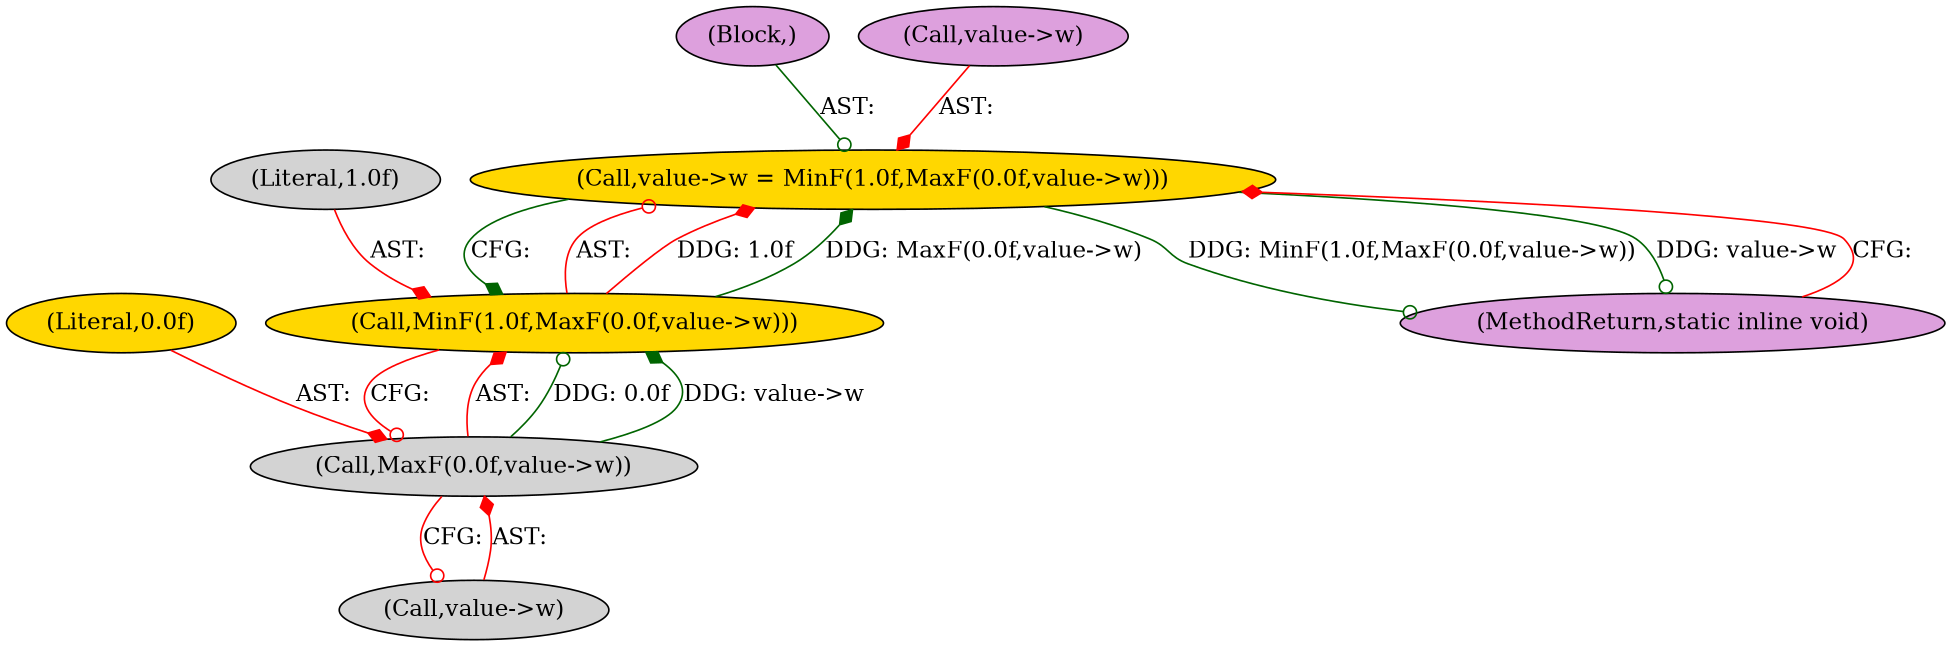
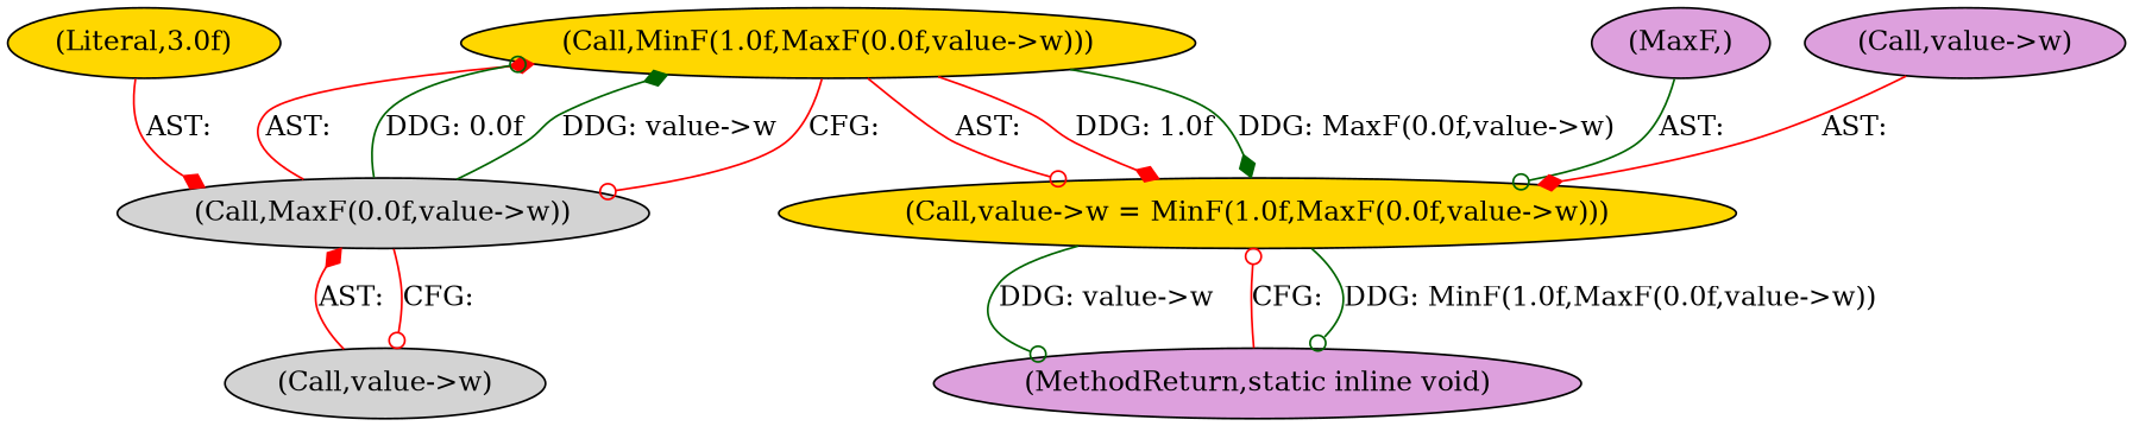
  digraph {
    node [fillcolor=gold style=filled]
    edge [arrowhead=diamond color=red]
    n1 [label="(Call,value->w = MinF(1.0f,MaxF(0.0f,value->w)))"]
    n2 [label="(Call,MinF(1.0f,MaxF(0.0f,value->w)))"]
    n3 [fillcolor=plum label="(MethodReturn,static inline void)"]
    n4 [fillcolor=lightgrey label="(Call,MaxF(0.0f,value->w))"]
-   n5 [fillcolor=plum label="(Block,)"]
+   n5 [fillcolor=plum label="(MaxF,)"]
    n6 [fillcolor=lightgrey label="(Call,value->w)"]
    n7 [fillcolor=plum label="(Call,value->w)"]
-   n8 [fillcolor=lightgrey label="(Literal,1.0f)"]
-   n9 [label="(Literal,0.0f)"]
-   n1 -> n2 [color=darkgreen label="CFG: "]
+   n9 [label="(Literal,3.0f)"]
    n1 -> n3 [arrowhead=odot color=darkgreen label="DDG: MinF(1.0f,MaxF(0.0f,value->w))"]
    n1 -> n3 [arrowhead=odot color=darkgreen label="DDG: value->w"]
    n2 -> n1 [arrowhead=odot label="AST: "]
    n2 -> n1 [label="DDG: 1.0f"]
    n2 -> n1 [color=darkgreen label="DDG: MaxF(0.0f,value->w)"]
    n2 -> n4 [arrowhead=odot label="CFG: "]
-   n3 -> n1 [label="CFG: "]
+   n3 -> n1 [arrowhead=odot label="CFG: "]
    n4 -> n2 [label="AST: "]
    n4 -> n2 [arrowhead=odot color=darkgreen label="DDG: 0.0f"]
    n4 -> n2 [color=darkgreen label="DDG: value->w"]
    n4 -> n6 [arrowhead=odot label="CFG: "]
    n5 -> n1 [arrowhead=odot color=darkgreen label="AST: "]
    n6 -> n4 [label="AST: "]
    n7 -> n1 [label="AST: "]
-   n8 -> n2 [label="AST: "]
    n9 -> n4 [label="AST: "]
  }
